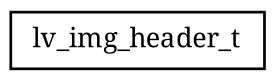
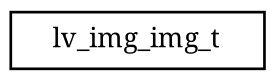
  digraph {
    rankdir=LR
    fontname="Noto Serif"
-   n1 [color=black fillcolor=white fontname="Noto Serif" fontsize=10 height=0.2 label=lv_img_header_t shape=record style=filled width=0.4]
+   n1 [color=black fillcolor=white fontname="Noto Serif" fontsize=10 height=0.2 label=lv_img_img_t shape=record style=filled width=0.4]
  }
